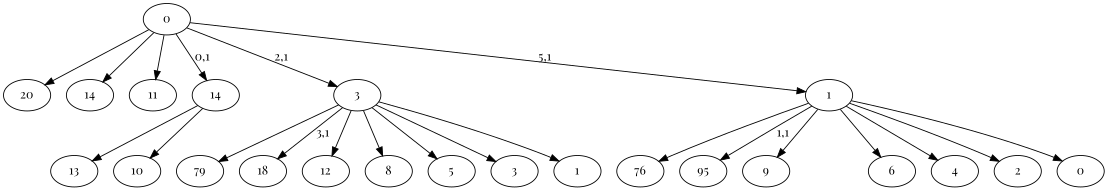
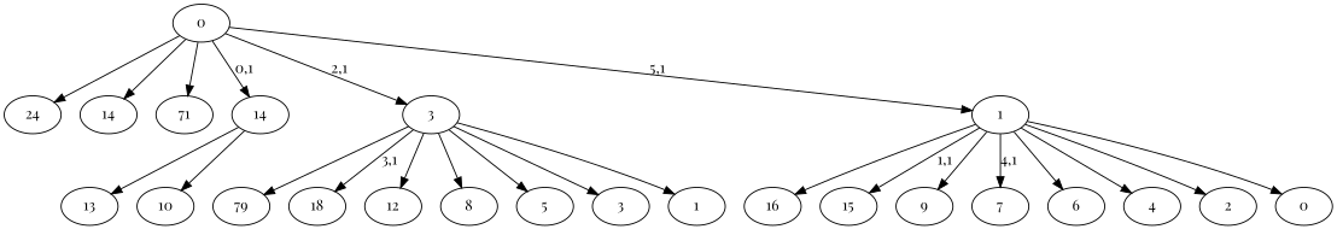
  digraph {
    fontname="Playfair Display"
    node [fontname="Playfair Display"]
    edge [fontname="Playfair Display"]
-   n1 [label=20]
+   n1 [label=24]
    n2 [label=79]
    n3 [label=18]
-   n4 [label=76]
-   n5 [label=95]
+   n4 [label=16]
+   n5 [label=15]
    n6 [label=14]
    n7 [label=13]
    n8 [label=12]
-   n9 [label=11]
+   n9 [label=71]
    n10 [label=10]
    14
    n12 [label=9]
    n13 [label=8]
+   n14 [label=7]
    n15 [label=6]
    n16 [label=5]
    n17 [label=4]
    n18 [label=3]
    n19 [label=2]
    n20 [label=1]
    3
    n22 [label=0]
    1
    0
    14 -> n7
    14 -> n10
    3 -> n2
    3 -> n3 [label="3,1"]
    3 -> n8
    3 -> n13
    3 -> n16
    3 -> n18
    3 -> n20
    1 -> n4
    1 -> n5 [label="1,1"]
    1 -> n12
+   1 -> n14 [label="4,1"]
    1 -> n15
    1 -> n17
    1 -> n19
    1 -> n22
    0 -> n1
    0 -> n6
    0 -> n9
    0 -> 14 [label="0,1"]
    0 -> 3 [label="2,1"]
    0 -> 1 [label="5,1"]
  }
